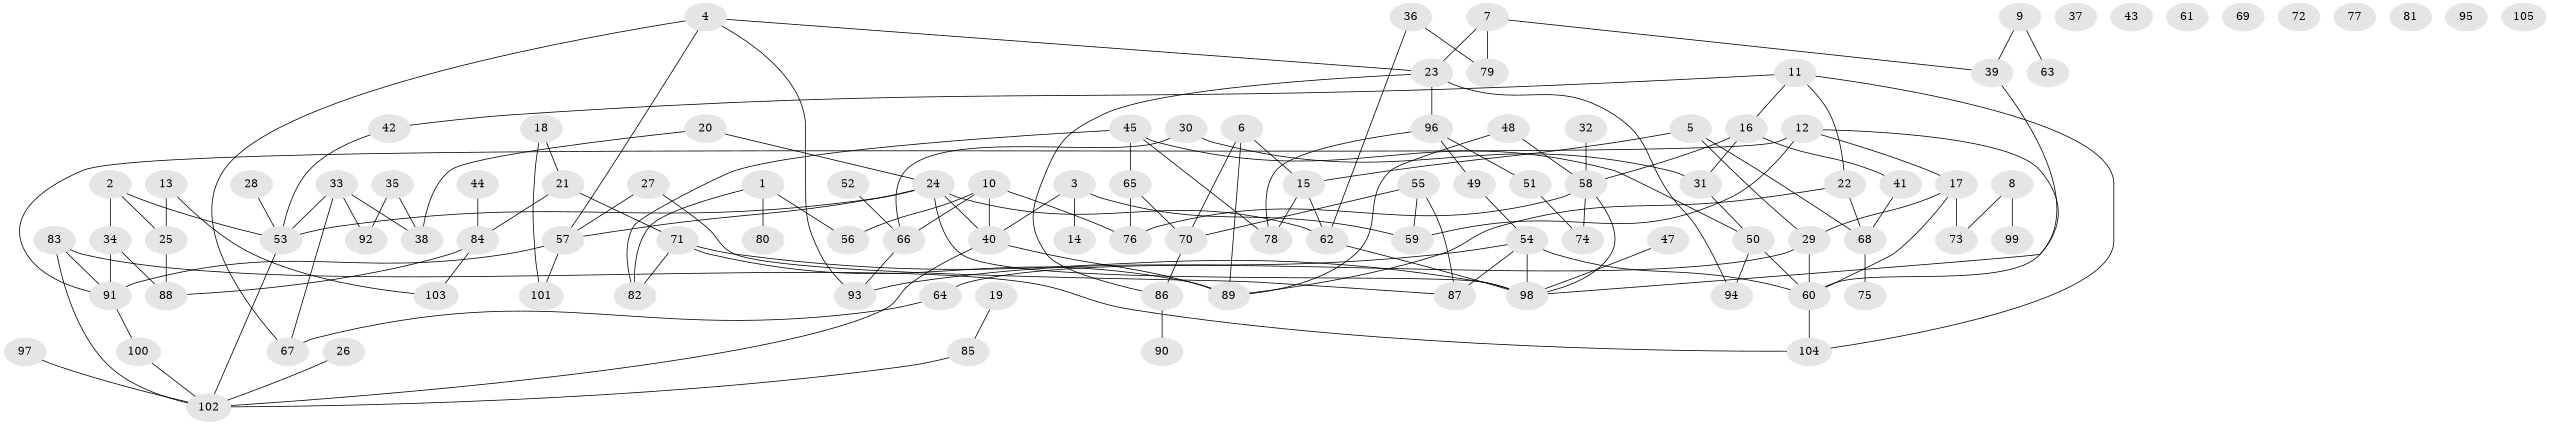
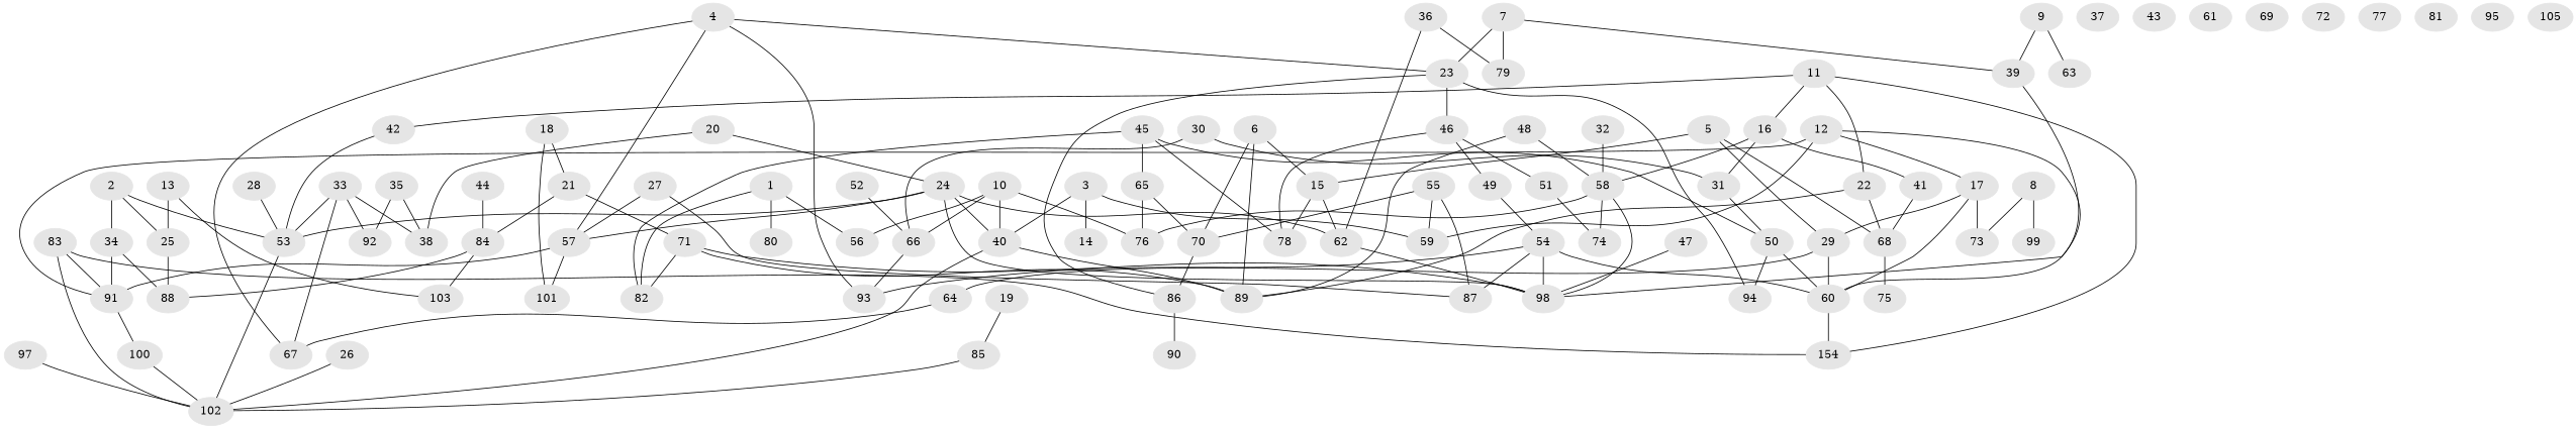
  graph {
    node [color=gray90 style=filled]
    1
    56
    80
    82
    2
    25
    34
    53
    88
    91
    102
    3
    14
    40
    59
    89
    4
    23
    57
    67
    93
-   46 [label=96]
+   46
    86
    94
    101
    5
    15
    29
    68
    62
    78
    60
    64
    75
    6
    70
    7
    39
    79
    98
    8
    73
    99
    9
    63
    10
    66
    76
    11
    16
    22
    42
-   104
+   104 [label=154]
    31
    41
    58
    12
    17
    100
    13
    103
    50
    74
    18
    21
    71
    84
    19
    85
    20
    24
    38
    49
    51
    90
    26
    27
    87
    28
    30
    32
    33
    92
    35
    36
    37
    43
    44
    45
    65
    54
    47
    48
    52
    55
    61
    69
    72
    77
    81
    83
    95
    97
    105
    1 -- 56
    1 -- 80
    1 -- 82
    2 -- 25
    2 -- 34
    2 -- 53
    25 -- 88
    34 -- 88
    34 -- 91
    53 -- 102
    91 -- 100
    3 -- 14
    3 -- 40
    3 -- 59
    40 -- 102
    40 -- 89
    4 -- 23
    4 -- 57
    4 -- 67
    4 -- 93
    23 -- 46
    23 -- 86
    23 -- 94
    57 -- 91
    57 -- 101
    46 -- 78
    46 -- 49
    46 -- 51
    86 -- 90
    5 -- 15
    5 -- 29
    5 -- 68
    15 -- 62
    15 -- 78
    29 -- 60
    29 -- 64
    68 -- 75
    62 -- 98
    60 -- 104
    64 -- 67
    6 -- 89
    6 -- 15
    6 -- 70
    70 -- 86
    7 -- 23
    7 -- 39
    7 -- 79
    39 -- 98
    8 -- 73
    8 -- 99
    9 -- 39
    9 -- 63
    10 -- 56
    10 -- 40
    10 -- 66
    10 -- 76
    66 -- 93
    11 -- 16
    11 -- 22
    11 -- 42
    11 -- 104
    16 -- 31
    16 -- 41
    16 -- 58
    22 -- 89
    22 -- 68
    42 -- 53
    31 -- 50
    41 -- 68
    58 -- 98
    58 -- 76
    58 -- 74
    12 -- 91
    12 -- 59
    12 -- 60
    12 -- 17
    17 -- 29
    17 -- 60
    17 -- 73
    100 -- 102
    13 -- 25
    13 -- 103
    50 -- 94
    50 -- 60
    18 -- 101
    18 -- 21
    21 -- 71
    21 -- 84
    71 -- 82
    71 -- 89
    71 -- 98
    84 -- 88
    84 -- 103
    19 -- 85
    85 -- 102
    20 -- 24
    20 -- 38
    24 -- 53
    24 -- 40
    24 -- 57
    24 -- 62
    24 -- 98
    49 -- 54
    51 -- 74
    26 -- 102
    27 -- 57
    27 -- 87
    28 -- 53
    30 -- 66
    30 -- 31
    32 -- 58
    33 -- 53
    33 -- 67
    33 -- 38
    33 -- 92
    35 -- 38
    35 -- 92
    36 -- 62
    36 -- 79
    44 -- 84
    45 -- 82
    45 -- 78
    45 -- 50
    45 -- 65
    65 -- 70
    65 -- 76
    54 -- 93
    54 -- 60
    54 -- 98
    54 -- 87
    47 -- 98
    48 -- 89
    48 -- 58
    52 -- 66
    55 -- 59
    55 -- 70
    55 -- 87
    83 -- 91
    83 -- 102
    83 -- 104
    97 -- 102
  }
